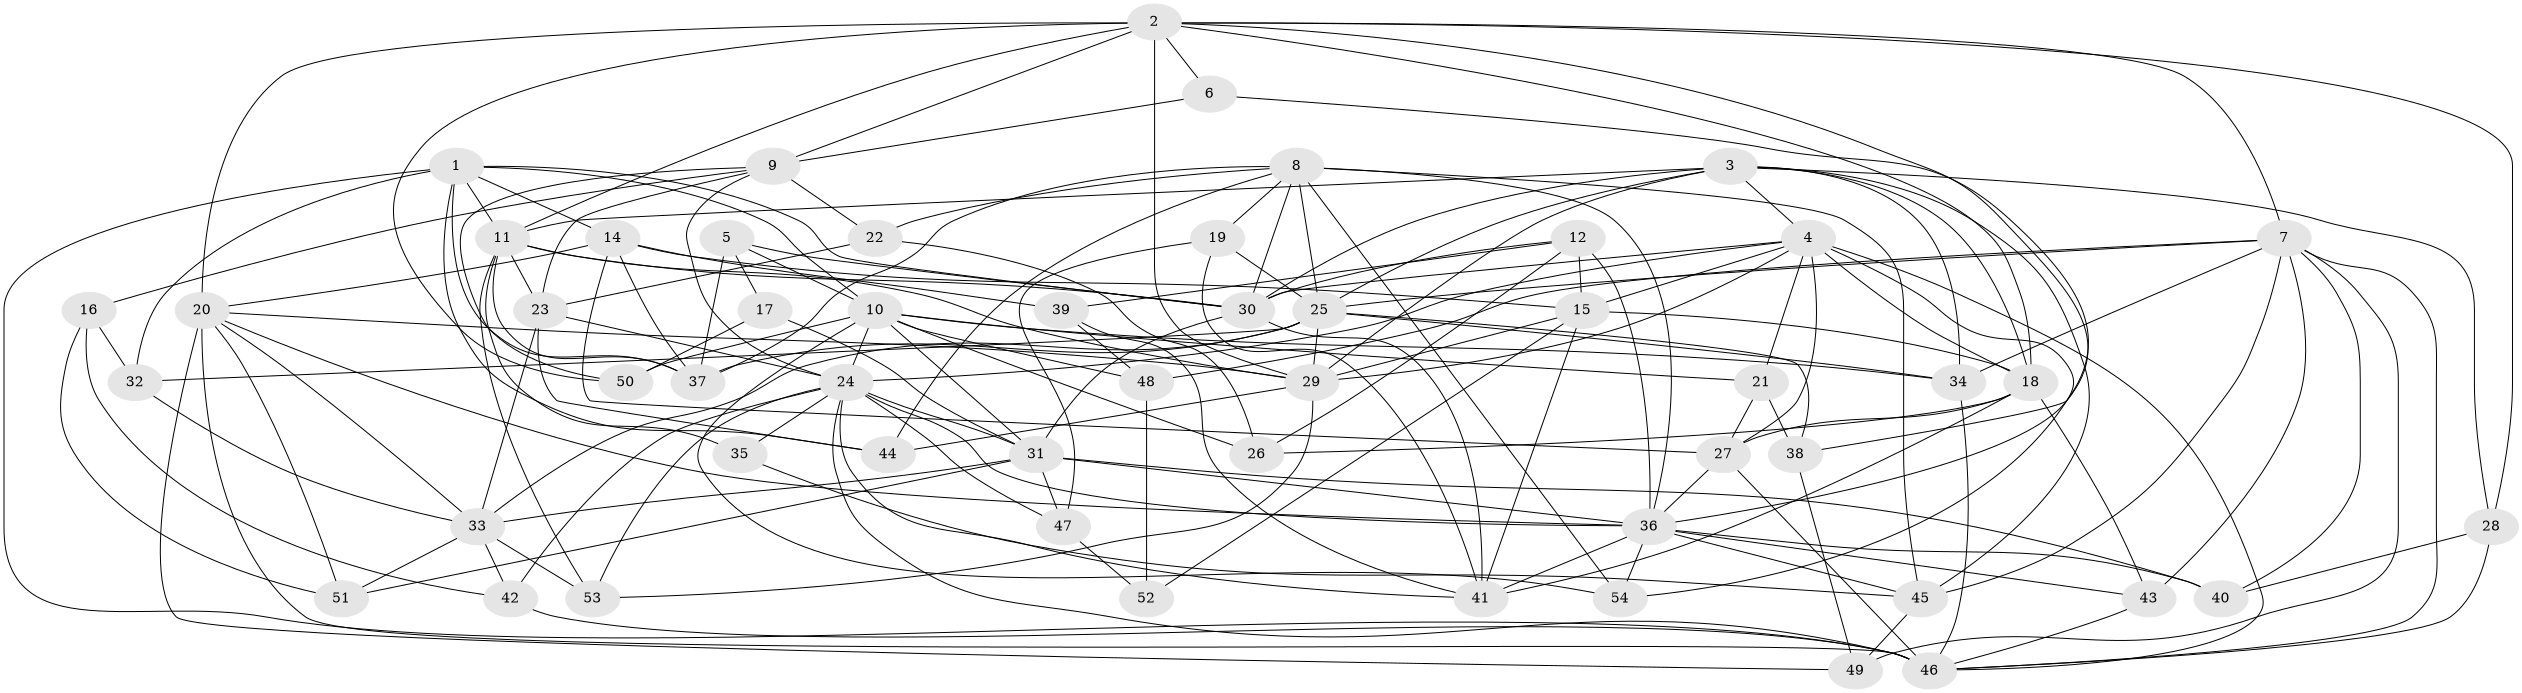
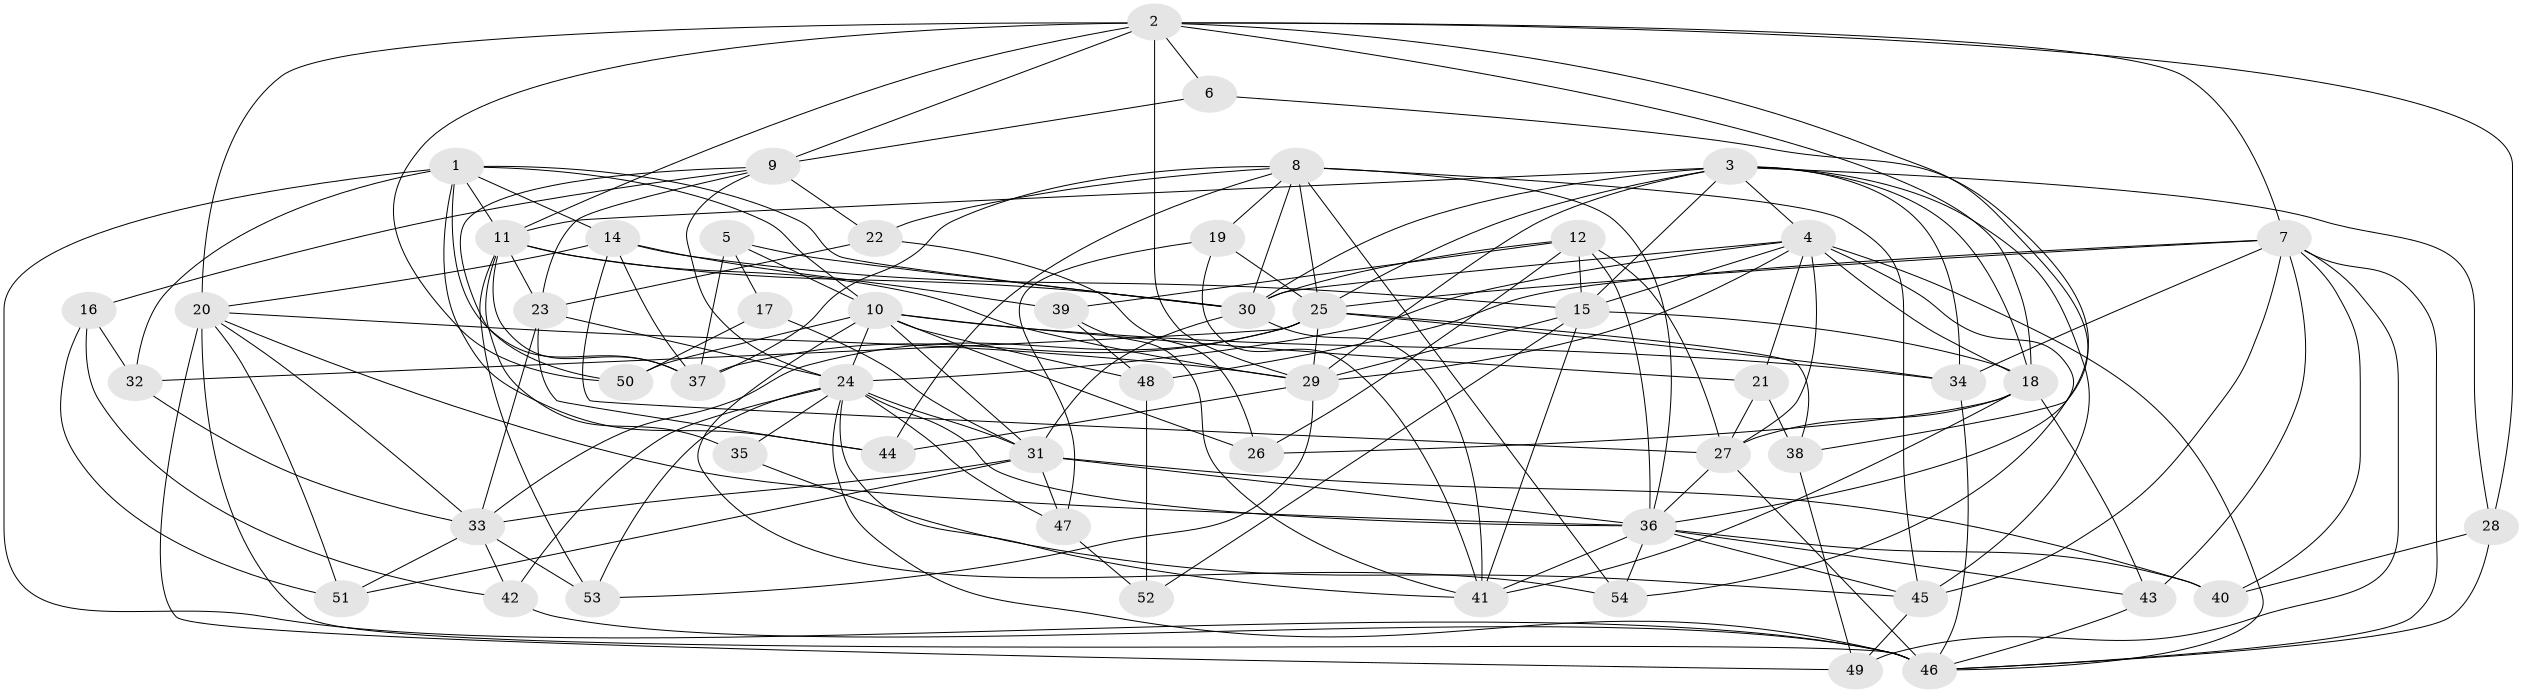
  graph {
    node [color=gray90 style=filled]
    edge [weight=1.0]
    1
    10
    11
    14
    30
    32
    37
    44
    46
    50
    34
    21
    24
    54
    48
    26
    31
    29
    23
    35
    53
    20
    15
    27
    39
    41
    33
    2
    6
    7
    9
    18
    28
    38
    36
    25
    45
    40
    43
    49
    22
    16
    51
    3
    4
    52
    42
    47
    5
    17
    8
    19
    12
    1 -- 10
    1 -- 11
    1 -- 14
    1 -- 30 [weight=2.0]
    1 -- 32
    1 -- 37
    1 -- 44
    1 -- 46 [weight=2.0]
    10 -- 50
    10 -- 34 [weight=2.0]
    10 -- 21
    10 -- 24
    10 -- 54
    10 -- 48
    10 -- 26
    10 -- 31 [weight=2.0]
    11 -- 30
    11 -- 37
    11 -- 29
    11 -- 23
    11 -- 35
    11 -- 53
    14 -- 37
    14 -- 20 [weight=3.0]
    14 -- 15
    14 -- 27
    14 -- 39
    30 -- 31
    30 -- 41
    32 -- 33
    34 -- 46
    21 -- 27
    21 -- 38
    24 -- 46
    24 -- 31
    24 -- 35
    24 -- 53
    24 -- 41
    24 -- 36
    24 -- 42
    24 -- 47
    48 -- 52
    31 -- 33 [weight=3.0]
    31 -- 36
    31 -- 40
    31 -- 51
    31 -- 47
    29 -- 44
    29 -- 53
    23 -- 44
    23 -- 24
    23 -- 33
    35 -- 45
    20 -- 46
    20 -- 29
    20 -- 33
    20 -- 36
    20 -- 49
    20 -- 51
    15 -- 29 [weight=4.0]
    15 -- 41 [weight=2.0]
    15 -- 18
    15 -- 52
    27 -- 46
    27 -- 36
    39 -- 48
    39 -- 41
    33 -- 53
    33 -- 51
    33 -- 42
    2 -- 11
    2 -- 50
    2 -- 29
    2 -- 20
    2 -- 6
    2 -- 7
    2 -- 9 [weight=2.0]
    2 -- 18
    2 -- 28
    2 -- 38
    6 -- 9 [weight=2.0]
    6 -- 36
    7 -- 46
    7 -- 34
    7 -- 48
    7 -- 25
    7 -- 45 [weight=2.0]
    7 -- 40
    7 -- 43
    7 -- 49
    9 -- 50
    9 -- 24
    9 -- 23 [weight=2.0]
    9 -- 22
    9 -- 16
    18 -- 26
    18 -- 27
    18 -- 41
    18 -- 43
    28 -- 46
    28 -- 40
    38 -- 49
    36 -- 54
    36 -- 41
    36 -- 45
    36 -- 40
    36 -- 43
    25 -- 32
    25 -- 37
    25 -- 34
    25 -- 29
    25 -- 33
    25 -- 38
    45 -- 49
    43 -- 46
    22 -- 26
    22 -- 23
    16 -- 32
    16 -- 51
    16 -- 42
    3 -- 11
    3 -- 30
    3 -- 34
    3 -- 29
+   3 -- 15
    3 -- 18
    3 -- 28
    3 -- 25
    3 -- 45
    3 -- 4
    4 -- 30
    4 -- 46 [weight=2.0]
    4 -- 21
    4 -- 24
    4 -- 54
    4 -- 29
    4 -- 15
    4 -- 27 [weight=2.0]
    4 -- 18
    42 -- 46
    47 -- 52
    5 -- 10
    5 -- 30
    5 -- 37
    5 -- 17
    17 -- 50
    17 -- 31
    8 -- 30
    8 -- 37
    8 -- 44
    8 -- 54
    8 -- 36
    8 -- 25
    8 -- 45 [weight=2.0]
    8 -- 22
    8 -- 19
    19 -- 41
    19 -- 25
    19 -- 47
    12 -- 30
    12 -- 26
    12 -- 15
+   12 -- 27
    12 -- 39
    12 -- 36
  }
